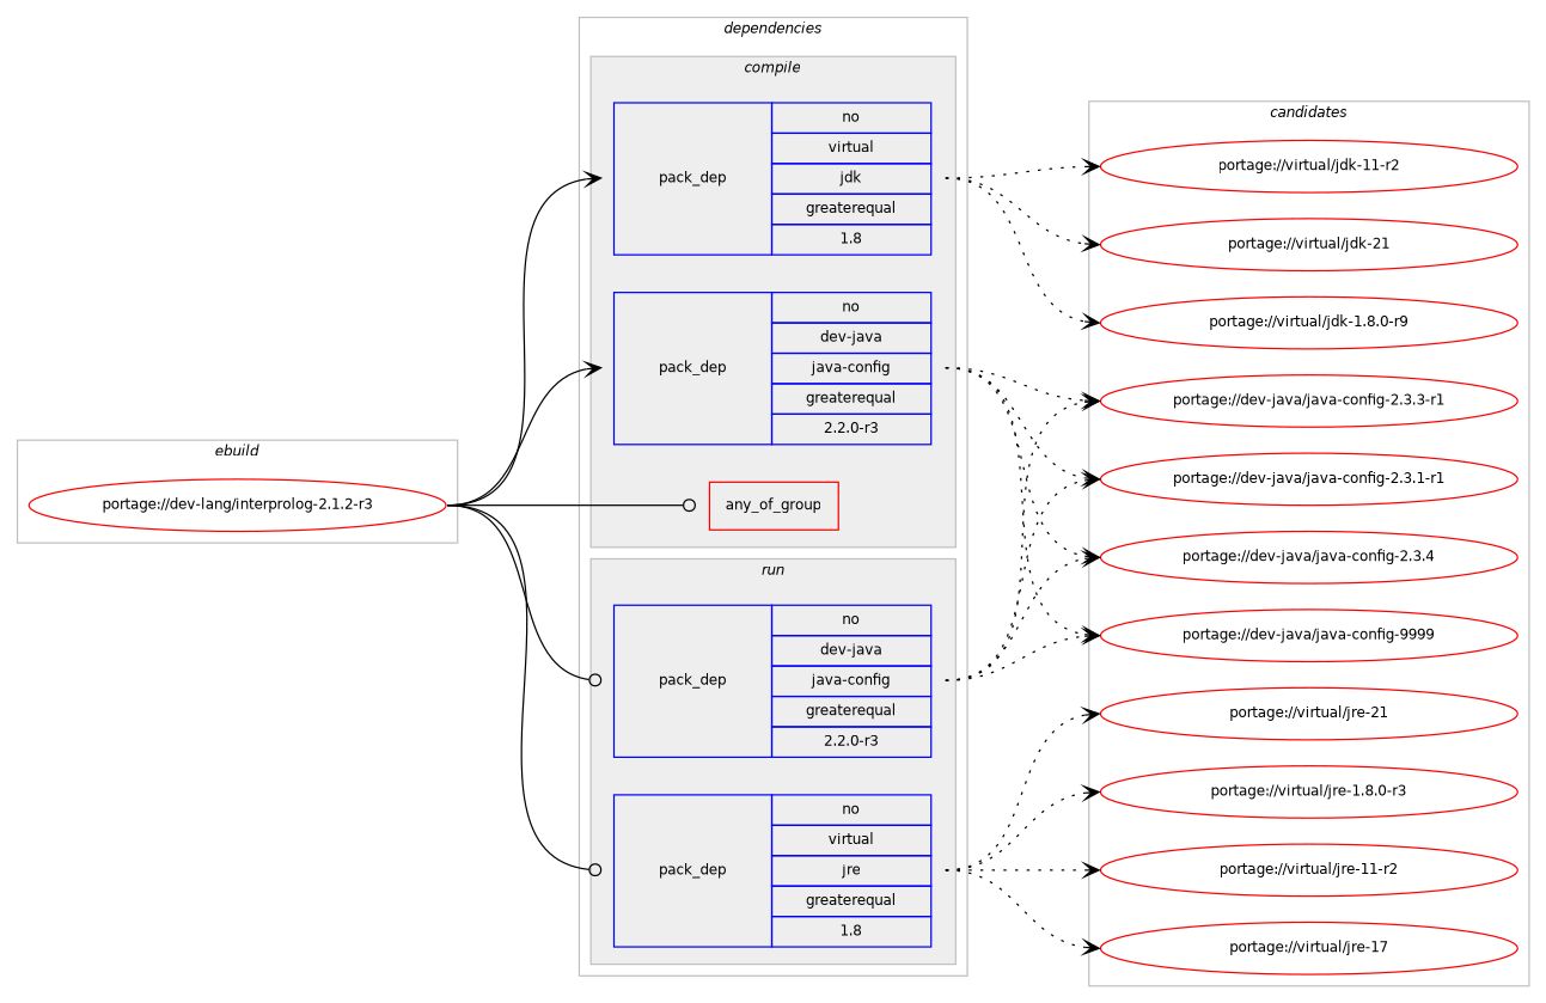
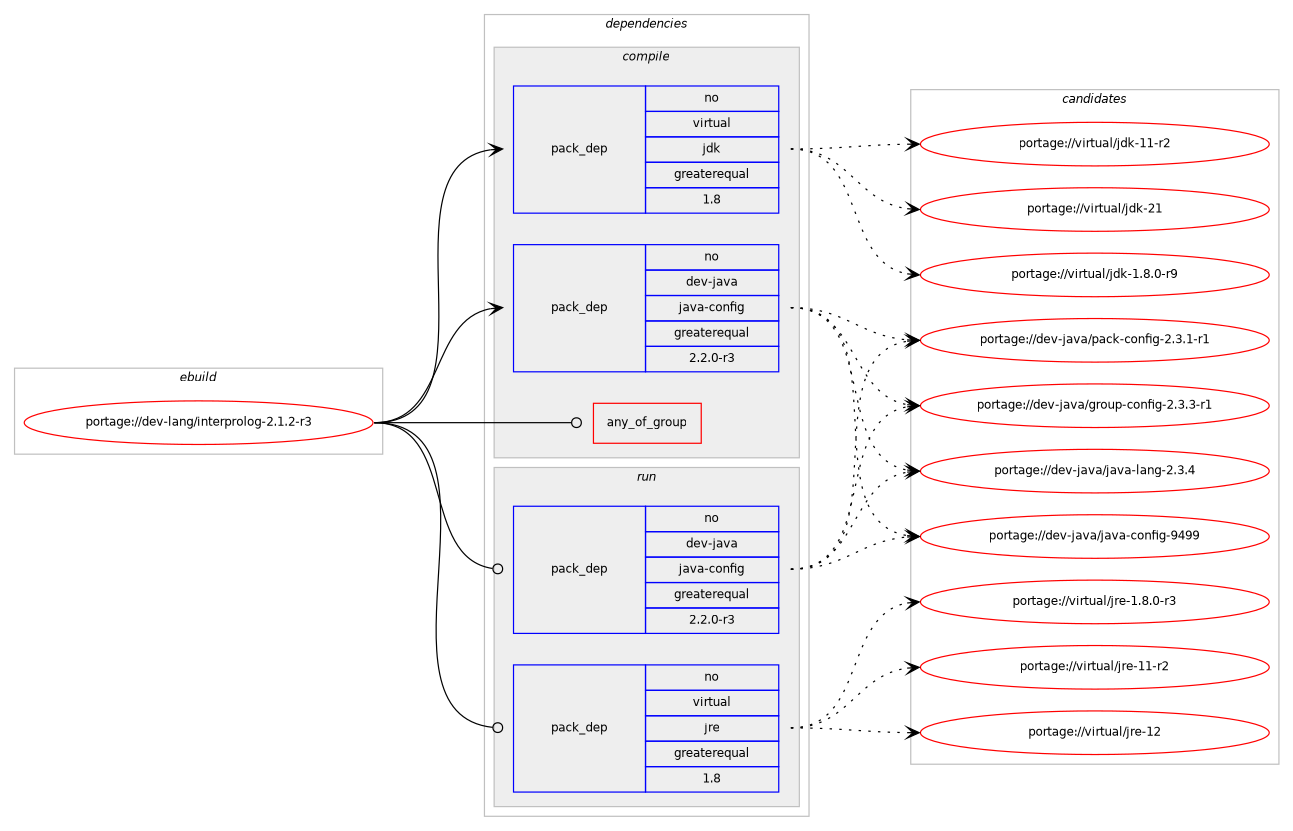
  digraph {
    compound=true
    concentrate=true
    fontname=Helvetica
    fontsize=10
    newrank=true
    rankdir=LR
    ranksep=1.5
    node [color=red fontname=Helvetica fontsize=10]
    edge [arrowhead=vee headport=w style=dotted tailport=e weight=100]
    n1 [label="portage://dev-lang/interprolog-2.1.2-r3" width=4]
    n2 [label=<<TABLE BORDER="0" CELLBORDER="1" CELLSPACING="0" CELLPADDING="4"><TR><TD CELLPADDING="10">any_of_group</TD></TR></TABLE>> shape=none]
    n3 [color=blue label=<<TABLE BORDER="0" CELLBORDER="1" CELLSPACING="0" CELLPADDING="4" WIDTH="220"><TR><TD ROWSPAN="6" CELLPADDING="30">pack_dep</TD></TR><TR><TD WIDTH="110">no</TD></TR><TR><TD>dev-java</TD></TR><TR><TD>java-config</TD></TR><TR><TD>greaterequal</TD></TR><TR><TD>2.2.0-r3</TD></TR></TABLE>> shape=none]
    n4 [color=blue label=<<TABLE BORDER="0" CELLBORDER="1" CELLSPACING="0" CELLPADDING="4" WIDTH="220"><TR><TD ROWSPAN="6" CELLPADDING="30">pack_dep</TD></TR><TR><TD WIDTH="110">no</TD></TR><TR><TD>virtual</TD></TR><TR><TD>jdk</TD></TR><TR><TD>greaterequal</TD></TR><TR><TD>1.8</TD></TR></TABLE>> shape=none]
    n5 [color=blue label=<<TABLE BORDER="0" CELLBORDER="1" CELLSPACING="0" CELLPADDING="4" WIDTH="220"><TR><TD ROWSPAN="6" CELLPADDING="30">pack_dep</TD></TR><TR><TD WIDTH="110">no</TD></TR><TR><TD>dev-java</TD></TR><TR><TD>java-config</TD></TR><TR><TD>greaterequal</TD></TR><TR><TD>2.2.0-r3</TD></TR></TABLE>> shape=none]
    n6 [color=blue label=<<TABLE BORDER="0" CELLBORDER="1" CELLSPACING="0" CELLPADDING="4" WIDTH="220"><TR><TD ROWSPAN="6" CELLPADDING="30">pack_dep</TD></TR><TR><TD WIDTH="110">no</TD></TR><TR><TD>virtual</TD></TR><TR><TD>jre</TD></TR><TR><TD>greaterequal</TD></TR><TR><TD>1.8</TD></TR></TABLE>> shape=none]
-   n7 [label="portage://dev-java/java-config-2.3.1-r1" width=4]
-   n8 [label="portage://dev-java/java-config-2.3.3-r1" width=4]
-   n9 [label="portage://dev-java/java-config-2.3.4" width=4]
-   n10 [label="portage://dev-java/java-config-9999" width=4]
+   n7 [label="portage://dev-java/pack-config-2.3.1-r1" width=4]
+   n8 [label="portage://dev-java/group-config-2.3.3-r1" width=4]
+   n9 [label="portage://dev-java/java-lang-2.3.4" width=4]
+   n10 [label="portage://dev-java/java-config-9499" width=4]
    n11 [label="portage://virtual/jdk-1.8.0-r9" width=4]
    n12 [label="portage://virtual/jdk-11-r2" width=4]
    n13 [label="portage://virtual/jdk-21" width=4]
    n14 [label="portage://virtual/jre-1.8.0-r3" width=4]
    n15 [label="portage://virtual/jre-11-r2" width=4]
-   n16 [label="portage://virtual/jre-17" width=4]
-   n17 [label="portage://virtual/jre-21" width=4]
+   n16 [label="portage://virtual/jre-12" width=4]
    subgraph cluster_1 {
      color=gray
      label=<<i>ebuild</i>>
      rank=same
      n1
    }
    subgraph cluster_2 {
      color=gray
      label=<<i>dependencies</i>>
      subgraph cluster_3 {
        color=gray
        fillcolor="#eeeeee"
        label=<<i>compile</i>>
        style=filled
        subgraph sub_4 {
          color=gray
          fillcolor="#eeeeee"
          label=<<i>compile</i>>
          style=filled
          n2
        }
        subgraph sub_5 {
          color=gray
          fillcolor="#eeeeee"
          label=<<i>compile</i>>
          style=filled
          n3
        }
        subgraph sub_6 {
          color=gray
          fillcolor="#eeeeee"
          label=<<i>compile</i>>
          style=filled
          n4
        }
      }
      subgraph cluster_7 {
        color=gray
        fillcolor="#eeeeee"
        label=<<i>compile and run</i>>
        style=filled
      }
      subgraph cluster_8 {
        color=gray
        fillcolor="#eeeeee"
        label=<<i>run</i>>
        style=filled
        subgraph sub_9 {
          color=gray
          fillcolor="#eeeeee"
          label=<<i>run</i>>
          style=filled
          n5
        }
        subgraph sub_10 {
          color=gray
          fillcolor="#eeeeee"
          label=<<i>run</i>>
          style=filled
          n6
        }
      }
    }
    subgraph cluster_11 {
      color=gray
      label=<<i>candidates</i>>
      rank=same
      subgraph sub_12 {
        color=black
        label=<<i>candidates</i>>
        nodesep=1
        rank=same
        n7
        n8
        n9
        n10
      }
      subgraph sub_13 {
        color=black
        label=<<i>candidates</i>>
        nodesep=1
        rank=same
        n11
        n12
        n13
      }
      subgraph sub_14 {
        color=black
        label=<<i>candidates</i>>
        nodesep=1
        rank=same
        n7
        n8
        n9
        n10
      }
      subgraph sub_15 {
        color=black
        label=<<i>candidates</i>>
        nodesep=1
        rank=same
        n14
        n15
        n16
-       n17
      }
    }
    n1 -> n2 [arrowhead=odot style=solid weight=20]
    n1 -> n3 [style=solid weight=20]
    n1 -> n4 [style=solid weight=20]
    n1 -> n5 [arrowhead=odot style=solid weight=20]
    n1 -> n6 [arrowhead=odot style=solid weight=20]
    n3 -> n7
    n3 -> n8
    n3 -> n9
    n3 -> n10
    n4 -> n11
    n4 -> n12
    n4 -> n13
    n5 -> n7
    n5 -> n8
    n5 -> n9
    n5 -> n10
    n6 -> n14
    n6 -> n15
    n6 -> n16
-   n6 -> n17
  }
